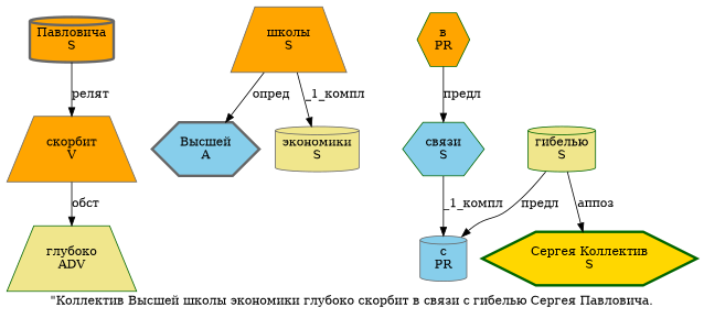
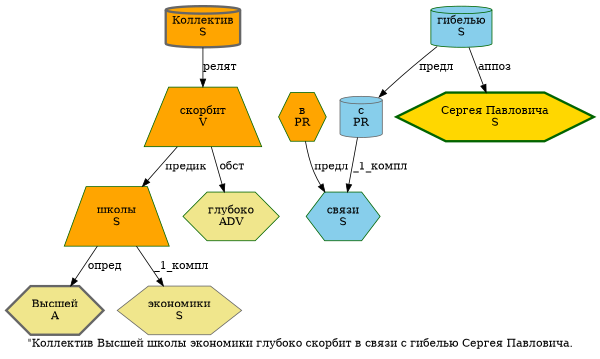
  digraph {
    label="\"Коллектив Высшей школы экономики глубоко скорбит в связи с гибелью Сергея Павловича."
    node [color=darkgreen fillcolor=orange penwidth=1 shape=hexagon style=filled]
-   n1 [color=gray40 label="Павловича\nS" penwidth=3 shape=cylinder]
-   n2 [color=gray40 label="скорбит\nV" shape=trapezium]
-   n3 [color=gray40 label="школы\nS" shape=trapezium]
-   n4 [fillcolor=khaki label="глубоко\nADV" shape=trapezium]
-   n5 [color=gray40 fillcolor=skyblue label="Высшей\nA" penwidth=3]
-   n6 [color=gray40 fillcolor=khaki label="экономики\nS" shape=cylinder]
+   n1 [color=gray40 label="Коллектив\nS" penwidth=3 shape=cylinder]
+   n2 [label="скорбит\nV" shape=trapezium]
+   n3 [label="школы\nS" shape=trapezium]
+   n4 [fillcolor=khaki label="глубоко\nADV"]
+   n5 [color=gray40 fillcolor=khaki label="Высшей\nA" penwidth=3]
+   n6 [color=gray40 fillcolor=khaki label="экономики\nS"]
    n7 [label="в\nPR"]
    n8 [fillcolor=skyblue label="связи\nS"]
    n9 [color=gray40 fillcolor=skyblue label="с\nPR" shape=cylinder]
-   n10 [fillcolor=khaki label="гибелью\nS" shape=cylinder]
-   n11 [fillcolor=gold label="Сергея Коллектив\nS" penwidth=3]
+   n10 [fillcolor=skyblue label="гибелью\nS" shape=cylinder]
+   n11 [fillcolor=gold label="Сергея Павловича\nS" penwidth=3]
    n1 -> n2 [label="релят"]
+   n2 -> n3 [label="предик"]
    n2 -> n4 [label="обст"]
    n3 -> n5 [label="опред"]
    n3 -> n6 [label="_1_компл"]
    n7 -> n8 [label="предл"]
-   n8 -> n9 [label="_1_компл"]
+   n9 -> n8 [label="_1_компл"]
    n10 -> n9 [label="предл"]
    n10 -> n11 [label="аппоз"]
  }
